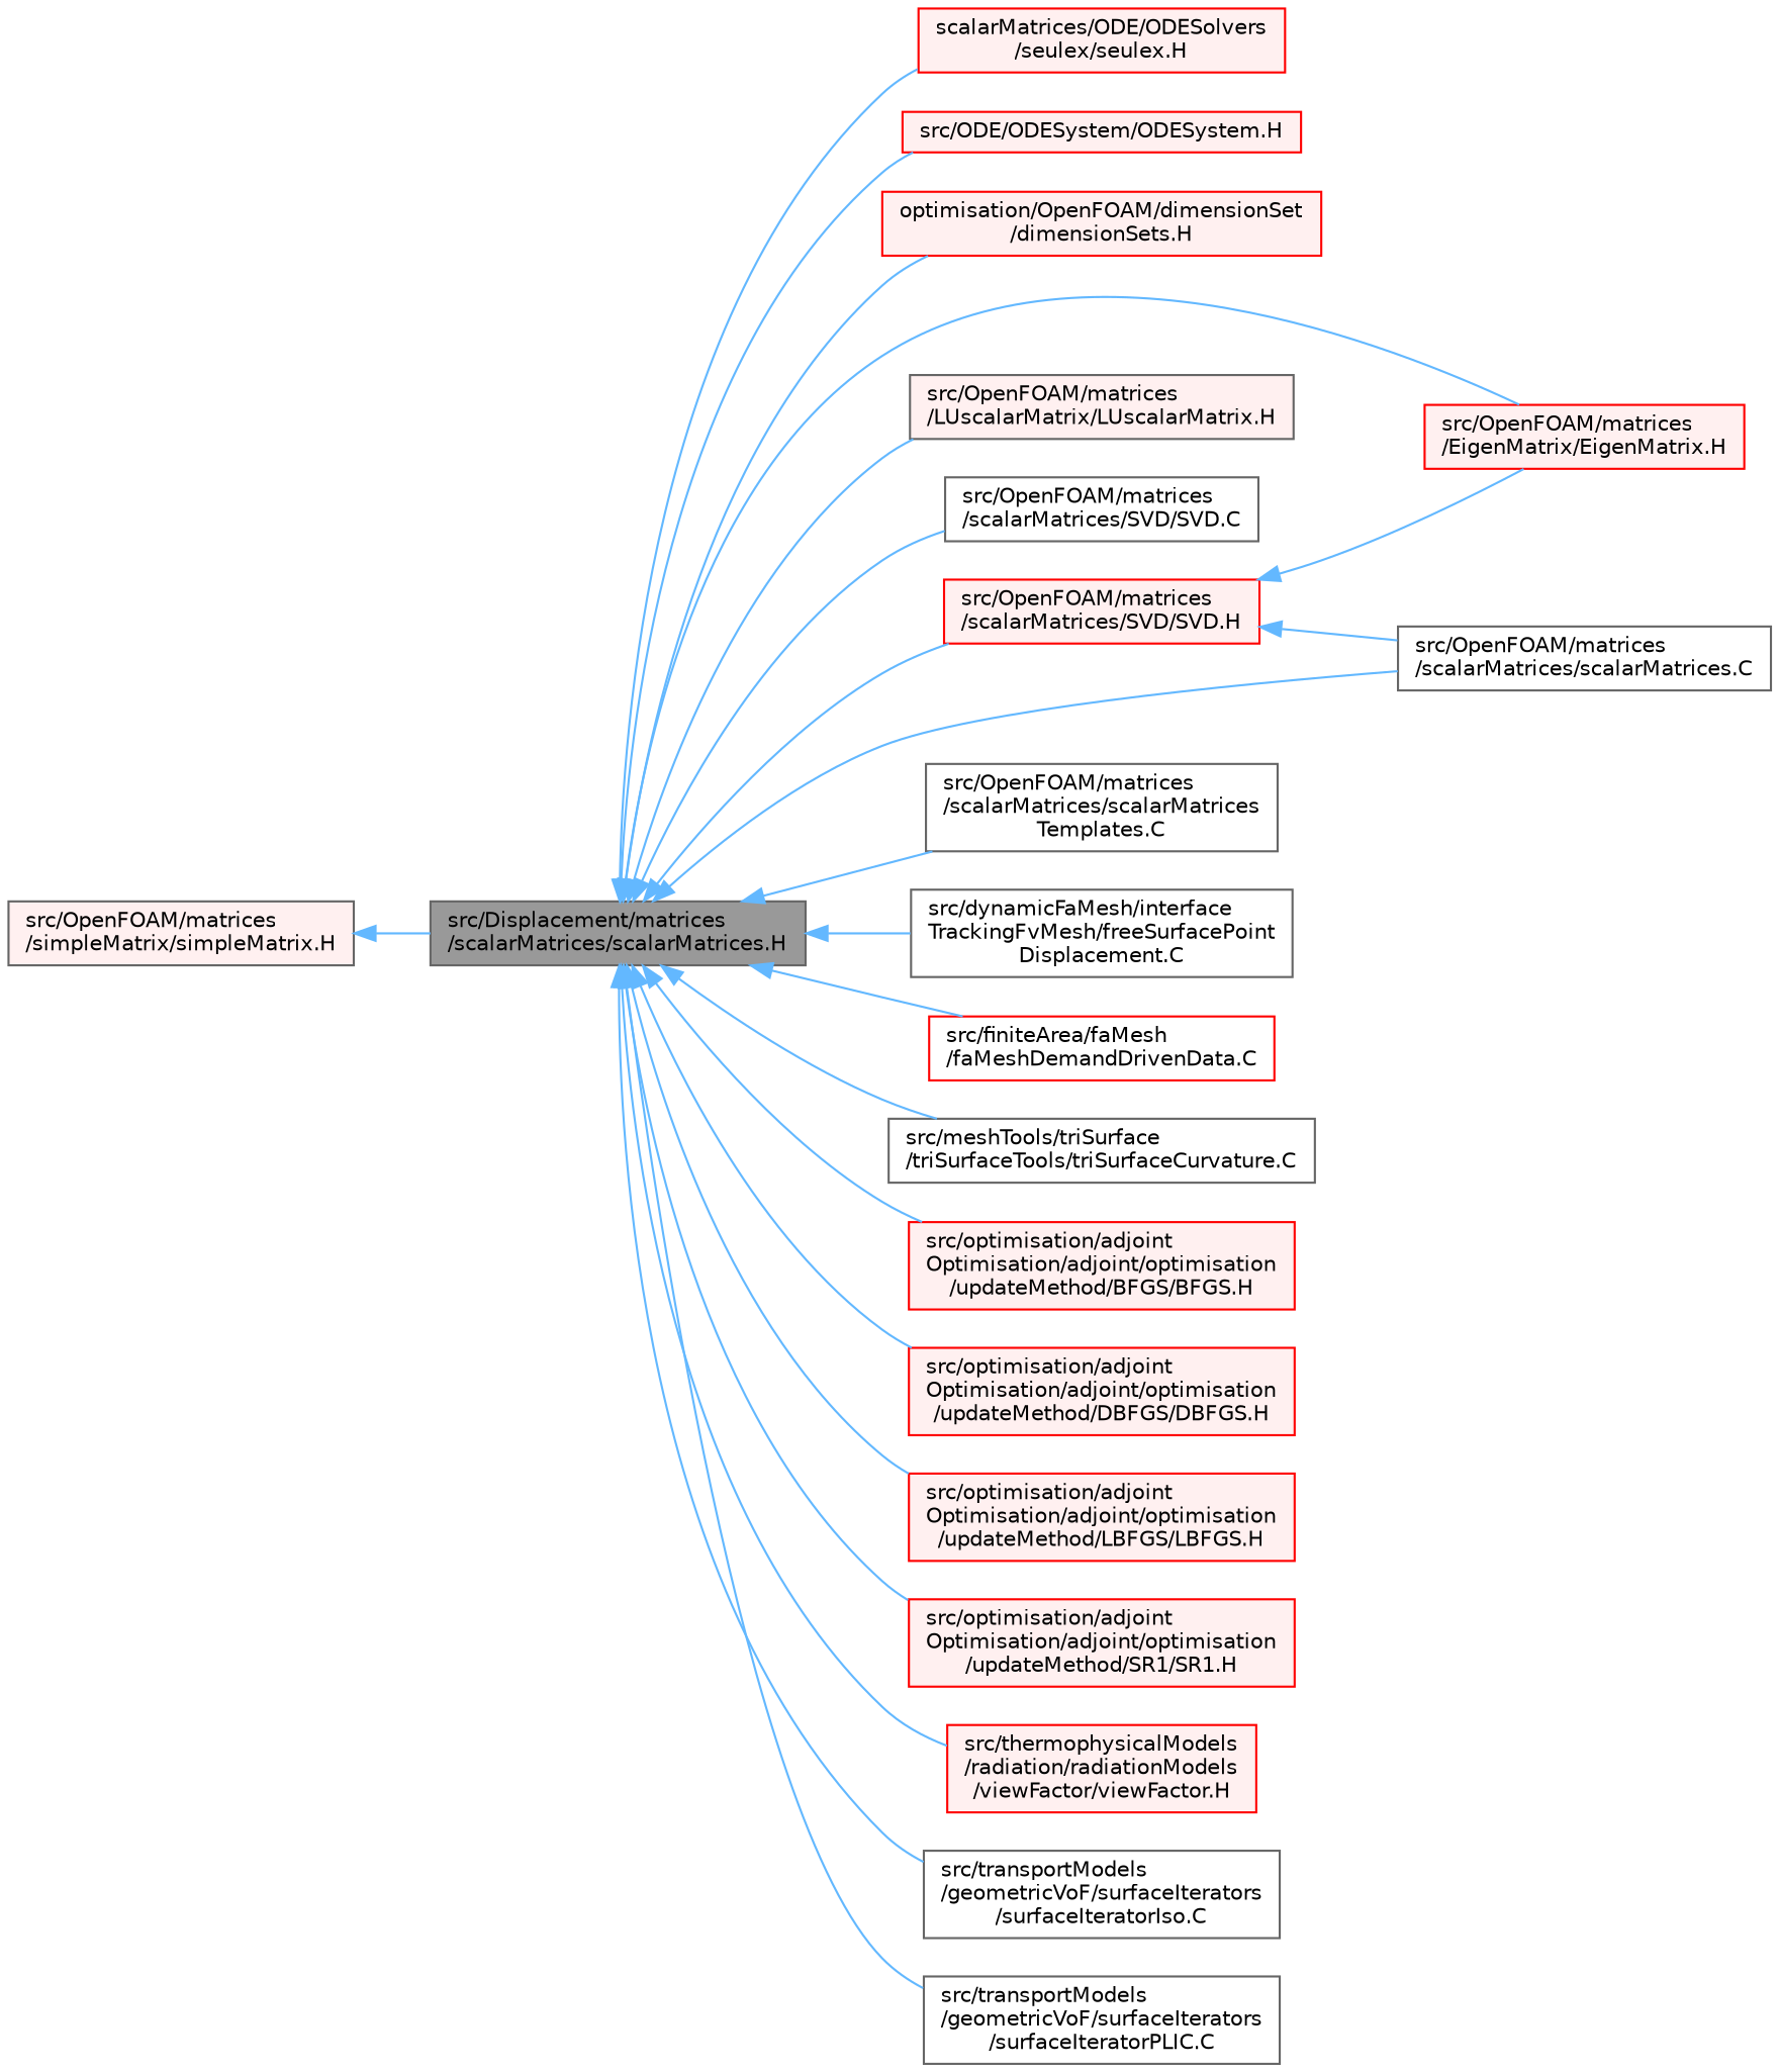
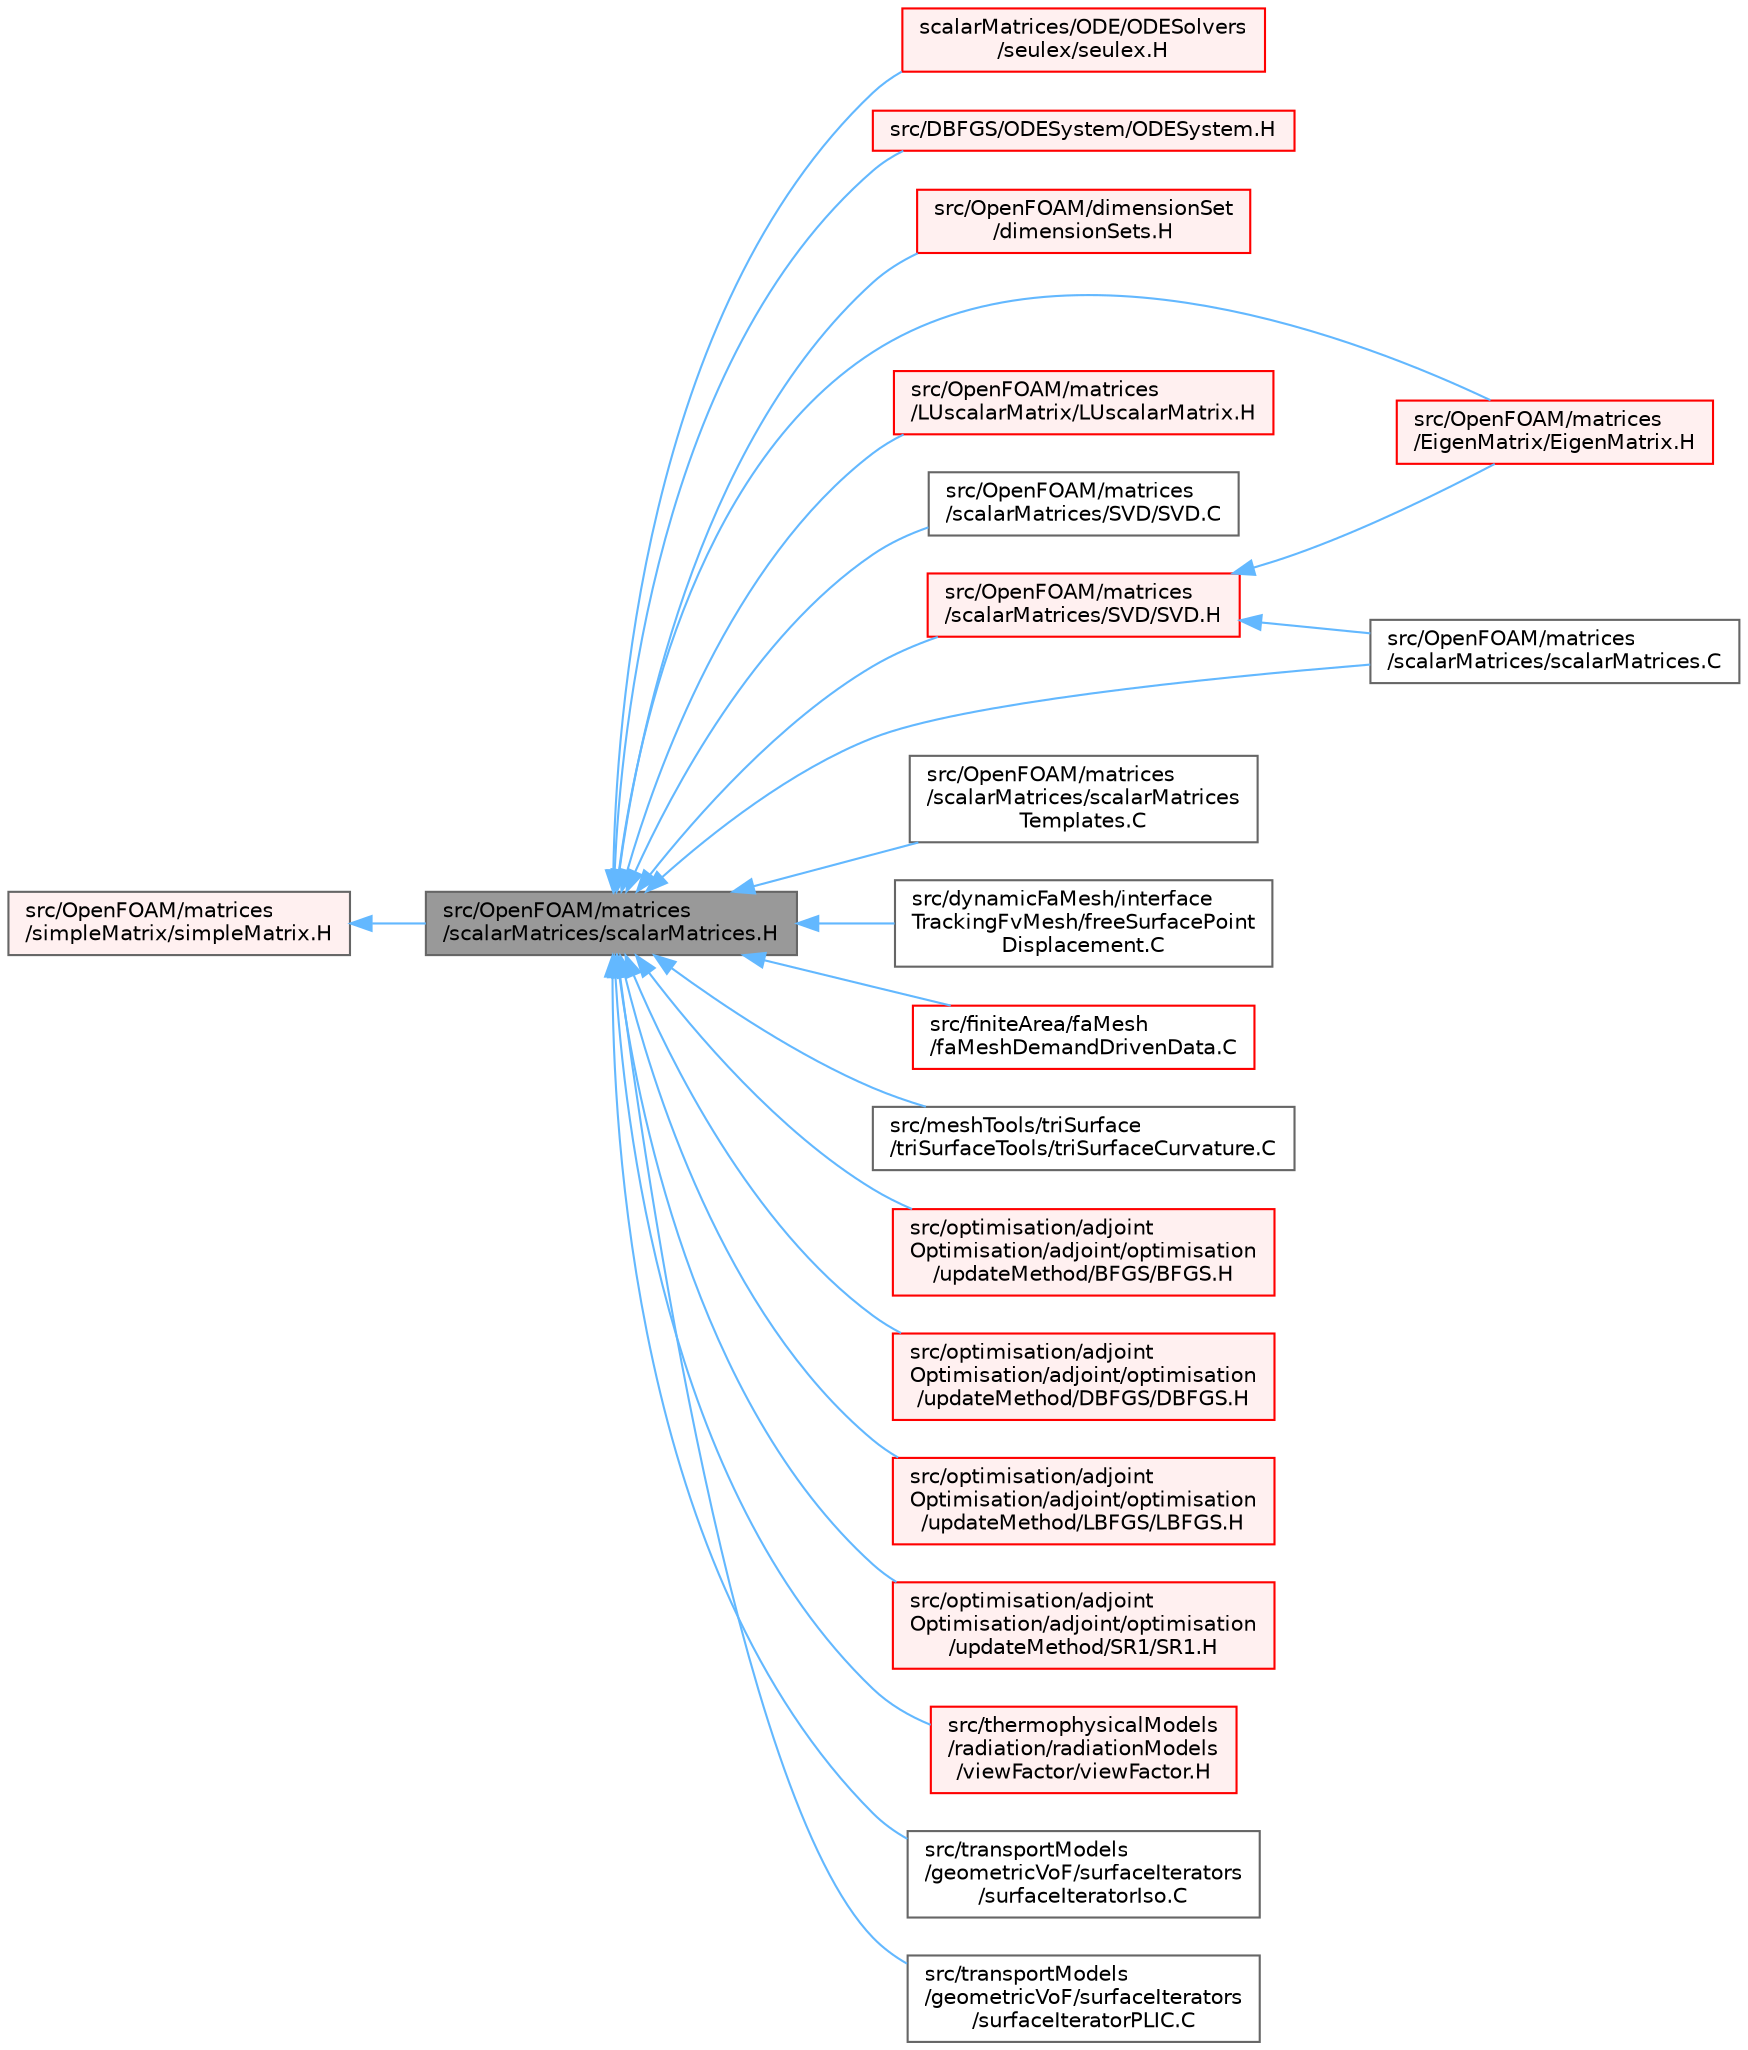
  digraph {
    rankdir=LR
    node [color=red fillcolor="#FFF0F0" fontname=Helvetica fontsize=10 shape=box style=filled]
    edge [color=steelblue1 dir=back fontname=Helvetica fontsize=10 labelfontname=Helvetica labelfontsize=10 style=solid]
-   n1 [color=gray40 fillcolor=grey60 fontcolor=black height=0.2 label="src/Displacement/matrices\l/scalarMatrices/scalarMatrices.H" width=0.4]
+   n1 [color=gray40 fillcolor=grey60 fontcolor=black height=0.2 label="src/OpenFOAM/matrices\l/scalarMatrices/scalarMatrices.H" width=0.4]
    n2 [height=0.2 label="scalarMatrices/ODE/ODESolvers\l/seulex/seulex.H" width=0.4]
-   n3 [height=0.2 label="src/ODE/ODESystem/ODESystem.H" width=0.4]
-   n4 [height=0.2 label="optimisation/OpenFOAM/dimensionSet\l/dimensionSets.H" width=0.4]
+   n3 [height=0.2 label="src/DBFGS/ODESystem/ODESystem.H" width=0.4]
+   n4 [height=0.2 label="src/OpenFOAM/dimensionSet\l/dimensionSets.H" width=0.4]
    n5 [height=0.2 label="src/OpenFOAM/matrices\l/EigenMatrix/EigenMatrix.H" width=0.4]
-   n6 [color=grey40 height=0.2 label="src/OpenFOAM/matrices\l/LUscalarMatrix/LUscalarMatrix.H" width=0.4]
+   n6 [height=0.2 label="src/OpenFOAM/matrices\l/LUscalarMatrix/LUscalarMatrix.H" width=0.4]
    n7 [color=grey40 fillcolor=white height=0.2 label="src/OpenFOAM/matrices\l/scalarMatrices/SVD/SVD.C" width=0.4]
    n8 [height=0.2 label="src/OpenFOAM/matrices\l/scalarMatrices/SVD/SVD.H" width=0.4]
    n9 [color=grey40 fillcolor=white height=0.2 label="src/OpenFOAM/matrices\l/scalarMatrices/scalarMatrices.C" width=0.4]
    n10 [color=grey40 fillcolor=white height=0.2 label="src/OpenFOAM/matrices\l/scalarMatrices/scalarMatrices\lTemplates.C" width=0.4]
    n11 [color=grey40 fillcolor=white height=0.2 label="src/dynamicFaMesh/interface\lTrackingFvMesh/freeSurfacePoint\lDisplacement.C" width=0.4]
    n12 [fillcolor=white height=0.2 label="src/finiteArea/faMesh\l/faMeshDemandDrivenData.C" width=0.4]
    n13 [color=grey40 fillcolor=white height=0.2 label="src/meshTools/triSurface\l/triSurfaceTools/triSurfaceCurvature.C" width=0.4]
    n14 [height=0.2 label="src/optimisation/adjoint\lOptimisation/adjoint/optimisation\l/updateMethod/BFGS/BFGS.H" width=0.4]
    n15 [height=0.2 label="src/optimisation/adjoint\lOptimisation/adjoint/optimisation\l/updateMethod/DBFGS/DBFGS.H" width=0.4]
    n16 [height=0.2 label="src/optimisation/adjoint\lOptimisation/adjoint/optimisation\l/updateMethod/LBFGS/LBFGS.H" width=0.4]
    n17 [height=0.2 label="src/optimisation/adjoint\lOptimisation/adjoint/optimisation\l/updateMethod/SR1/SR1.H" width=0.4]
    n18 [height=0.2 label="src/thermophysicalModels\l/radiation/radiationModels\l/viewFactor/viewFactor.H" width=0.4]
    n19 [color=grey40 fillcolor=white height=0.2 label="src/transportModels\l/geometricVoF/surfaceIterators\l/surfaceIteratorIso.C" width=0.4]
    n20 [color=grey40 fillcolor=white height=0.2 label="src/transportModels\l/geometricVoF/surfaceIterators\l/surfaceIteratorPLIC.C" width=0.4]
    n21 [color=grey40 height=0.2 label="src/OpenFOAM/matrices\l/simpleMatrix/simpleMatrix.H" width=0.4]
    n1 -> n2
    n1 -> n3
    n1 -> n4
    n1 -> n5
    n1 -> n6
    n1 -> n7
    n1 -> n8
    n1 -> n9
    n1 -> n10
    n1 -> n11
    n1 -> n12
    n1 -> n13
    n1 -> n14
    n1 -> n15
    n1 -> n16
    n1 -> n17
    n1 -> n18
    n1 -> n19
    n1 -> n20
    n8 -> n5
    n8 -> n9
    n21 -> n1
  }
